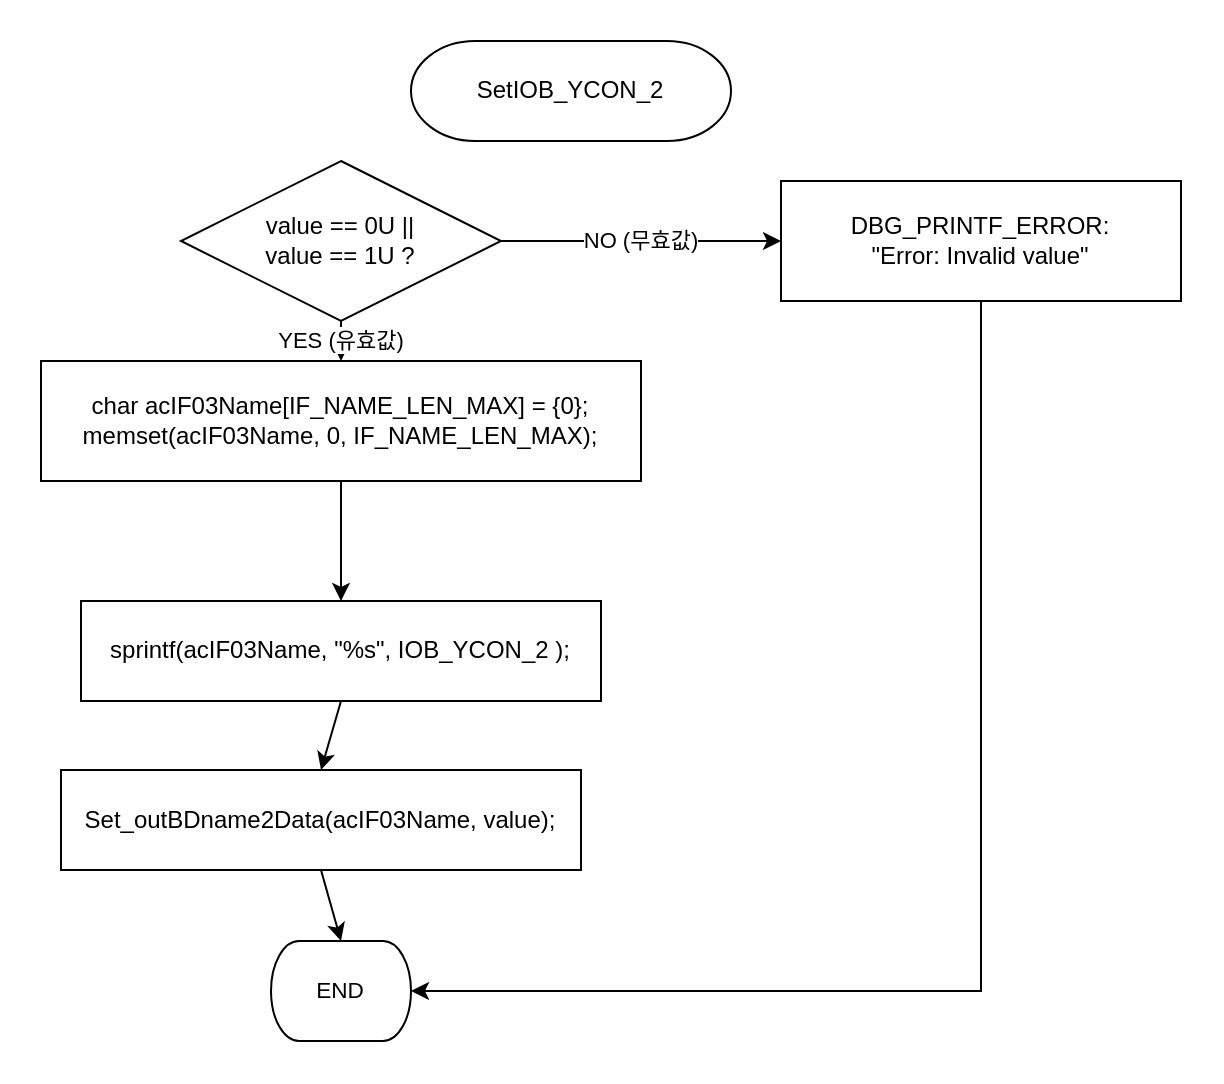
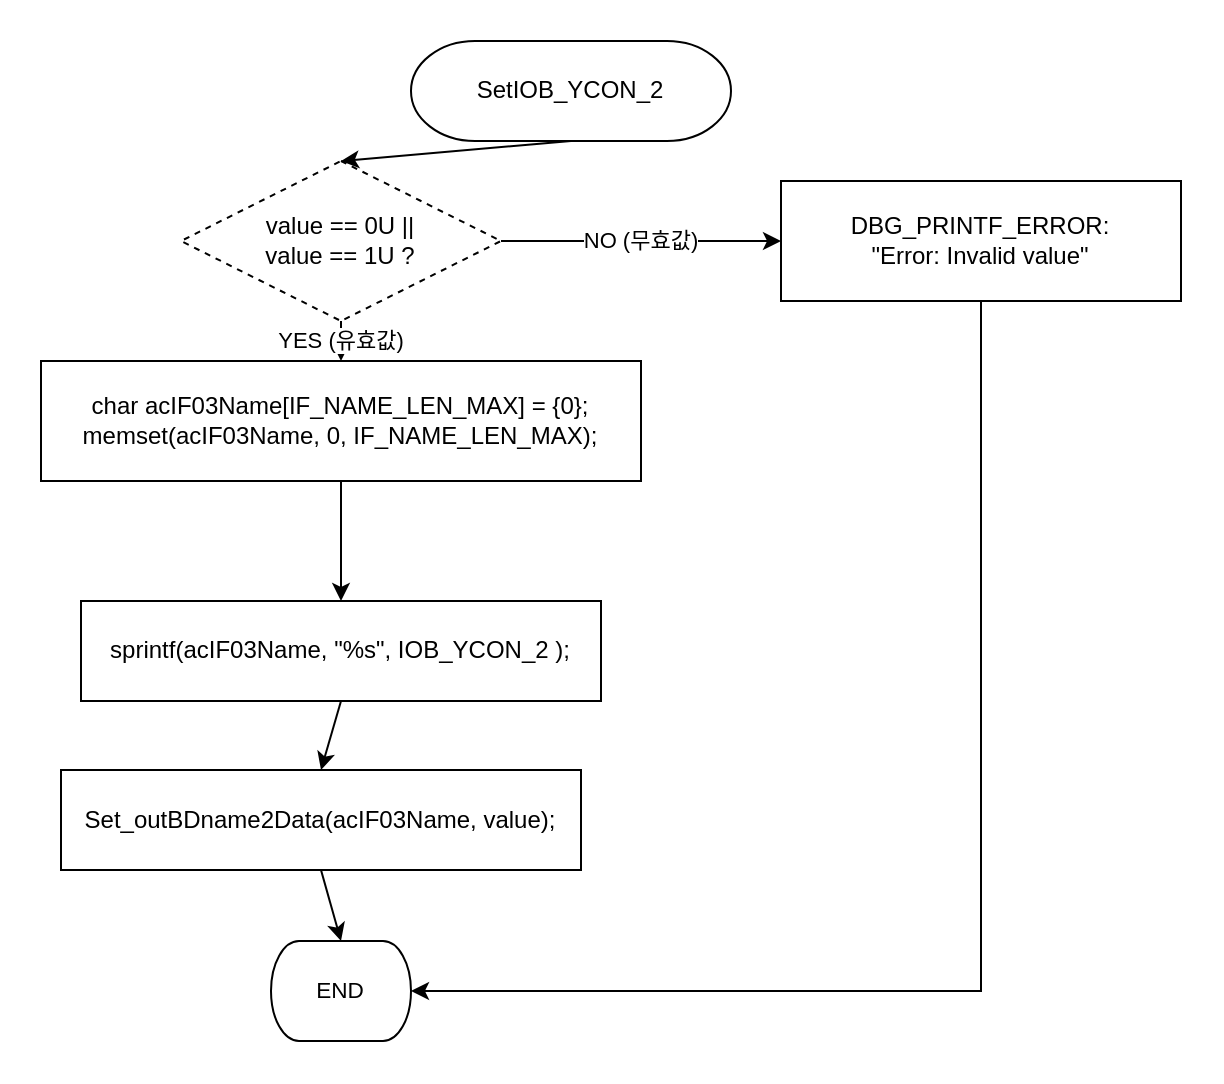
  <mxCell id="0" />
  <mxCell id="1" parent="0" />
- <mxCell id="2" value="value == 0U ||&#10;value == 1U ?" style="rhombus;whiteSpace=wrap;html=1;strokeWidth=1;fontStyle=0;fillColor=none;strokeColor=#000000;" parent="1" vertex="1"><mxGeometry x="90" y="80" width="160" height="80" as="geometry" /></mxCell>
+ <mxCell id="2" value="value == 0U ||&#10;value == 1U ?" style="rhombus;whiteSpace=wrap;html=1;strokeWidth=1;fontStyle=0;fillColor=none;strokeColor=#000000;dashed=1;" parent="1" vertex="1"><mxGeometry x="90" y="80" width="160" height="80" as="geometry" /></mxCell>
  <mxCell id="3" value="char acIF03Name[IF_NAME_LEN_MAX] = {0};&lt;br&gt;memset(acIF03Name, 0, IF_NAME_LEN_MAX);" style="rounded=0;whiteSpace=wrap;html=1;strokeWidth=1;fontStyle=0;fillColor=none;strokeColor=#000000;" parent="1" vertex="1"><mxGeometry x="20" y="180" width="300" height="60" as="geometry" /></mxCell>
  <mxCell id="4" value="sprintf(acIF03Name, &quot;%s&quot;, IOB_YCON_2 );" style="rounded=0;whiteSpace=wrap;html=1;strokeWidth=1;fontStyle=0;fillColor=none;strokeColor=#000000;" parent="1" vertex="1"><mxGeometry x="40" y="300" width="260" height="50" as="geometry" /></mxCell>
  <mxCell id="5" value="Set_outBDname2Data(acIF03Name, value);" style="rounded=0;whiteSpace=wrap;html=1;strokeWidth=1;fontStyle=0;fillColor=none;strokeColor=#000000;" parent="1" vertex="1"><mxGeometry x="30" y="384.5" width="260" height="50" as="geometry" /></mxCell>
  <mxCell id="6" value="DBG_PRINTF_ERROR:&lt;br&gt;&quot;Error: Invalid value&quot;" style="rounded=0;whiteSpace=wrap;html=1;strokeWidth=1;fontStyle=0;fillColor=none;strokeColor=#000000;" parent="1" vertex="1"><mxGeometry x="390" y="90" width="200" height="60" as="geometry" /></mxCell>
- <mxCell id="8" value="YES (유효값)" style="endArrow=classic;html=1;rounded=0;exitX=0.5;exitY=1;exitDx=0;exitDy=0;entryX=0.5;entryY=0;entryDx=0;entryDy=0;dashed=1;" parent="1" source="2" target="3" edge="1"><mxGeometry width="50" height="50" relative="1" as="geometry"><mxPoint x="170" y="160" as="sourcePoint" /><mxPoint x="170" y="200" as="targetPoint" /></mxGeometry></mxCell>
+ <mxCell id="7" value="" style="endArrow=classic;html=1;rounded=0;exitX=0.5;exitY=1;exitDx=0;exitDy=0;entryX=0.5;entryY=0;entryDx=0;entryDy=0;exitPerimeter=0;" parent="1" source="14" target="2" edge="1"><mxGeometry width="50" height="50" relative="1" as="geometry"><mxPoint x="170" y="40" as="sourcePoint" /><mxPoint x="170" y="80" as="targetPoint" /></mxGeometry></mxCell>
+ <mxCell id="8" value="YES (유효값)" style="endArrow=classic;html=1;rounded=0;exitX=0.5;exitY=1;exitDx=0;exitDy=0;entryX=0.5;entryY=0;entryDx=0;entryDy=0;" parent="1" source="2" target="3" edge="1"><mxGeometry width="50" height="50" relative="1" as="geometry"><mxPoint x="170" y="160" as="sourcePoint" /><mxPoint x="170" y="200" as="targetPoint" /></mxGeometry></mxCell>
  <mxCell id="9" value="NO (무효값)" style="endArrow=classic;html=1;rounded=0;exitX=1;exitY=0.5;exitDx=0;exitDy=0;entryX=0;entryY=0.5;entryDx=0;entryDy=0;" parent="1" source="2" target="6" edge="1"><mxGeometry width="50" height="50" relative="1" as="geometry"><mxPoint x="250" y="120" as="sourcePoint" /><mxPoint x="370" y="240" as="targetPoint" /></mxGeometry></mxCell>
  <mxCell id="10" value="" style="endArrow=classic;html=1;rounded=0;exitX=0.5;exitY=1;exitDx=0;exitDy=0;entryX=0.5;entryY=0;entryDx=0;entryDy=0;" parent="1" source="3" target="4" edge="1"><mxGeometry width="50" height="50" relative="1" as="geometry"><mxPoint x="170" y="260" as="sourcePoint" /><mxPoint x="170" y="290" as="targetPoint" /></mxGeometry></mxCell>
  <mxCell id="11" value="" style="endArrow=classic;html=1;rounded=0;exitX=0.5;exitY=1;exitDx=0;exitDy=0;entryX=0.5;entryY=0;entryDx=0;entryDy=0;" parent="1" source="4" target="5" edge="1"><mxGeometry width="50" height="50" relative="1" as="geometry"><mxPoint x="170" y="340" as="sourcePoint" /><mxPoint x="170" y="370" as="targetPoint" /></mxGeometry></mxCell>
  <mxCell id="12" value="" style="endArrow=classic;html=1;rounded=0;exitX=0.5;exitY=1;exitDx=0;exitDy=0;entryX=0.5;entryY=0;entryDx=0;entryDy=0;entryPerimeter=0;" parent="1" source="5" target="15" edge="1"><mxGeometry width="50" height="50" relative="1" as="geometry"><mxPoint x="170" y="420" as="sourcePoint" /><mxPoint x="170" y="500" as="targetPoint" /></mxGeometry></mxCell>
  <mxCell id="13" value="" style="endArrow=classic;html=1;rounded=0;exitX=0.5;exitY=1;exitDx=0;exitDy=0;entryX=1;entryY=0.5;entryDx=0;entryDy=0;entryPerimeter=0;" parent="1" source="6" target="15" edge="1"><mxGeometry width="50" height="50" relative="1" as="geometry"><mxPoint x="470" y="280" as="sourcePoint" /><mxPoint x="213" y="525" as="targetPoint" /><Array as="points"><mxPoint x="490" y="495" /></Array></mxGeometry></mxCell>
  <mxCell id="14" value="&lt;div style=&quot;&quot;&gt;SetIOB_YCON_2&lt;br&gt;&lt;/div&gt;" style="verticalAlign=middle;align=center;overflow=width;vsdxID=2;fillColor=#FFFFFF;gradientColor=none;shape=stencil(tVLLDsIgEPwajiQIMfFe638Qu22JCM2Ctv69kK0Rm9qDibeZndkXC1NV6PUATIoQ0V9gNE3smToyKY3rAU1MiKmaqar1CB36m2uIDzo7M7r6e64wUZ4UOUWKB9GdIH4irzWu8B42vRrPScNFXZzN+5mvl3qJXE8mcPRRR+Pdh2Y1dsBTE95a3c0TkBRGgKEIb6wg1/r+ssCXd/vLCgm8z9caa+n6pb48dwrRV1H1Ew==);strokeColor=#000000;spacingTop=-1;spacingBottom=-1;spacingLeft=-1;spacingRight=-1;points=[[0.5,1,0],[0.5,0,0],[0,0.5,0],[1,0.5,0]];labelBackgroundColor=none;rounded=0;html=1;whiteSpace=wrap;strokeWidth=1;fontStyle=0" parent="1" vertex="1"><mxGeometry x="205" y="20" width="160" height="50" as="geometry" /></mxCell>
  <mxCell id="15" value="&lt;div style=&quot;font-size: 1px&quot;&gt;&lt;font style=&quot;font-size:11.29px;font-family:Arial;color:#000000;direction:ltr;letter-spacing:0px;line-height:120%;opacity:1&quot;&gt;END&lt;br&gt;&lt;/font&gt;&lt;/div&gt;" style="verticalAlign=middle;align=center;overflow=width;vsdxID=77;fillColor=#FFFFFF;gradientColor=none;shape=stencil(tVLLDsIgEPwajiQIMfFe638Qu22JCM2Ctv69kK0Rm9qDibeZndkXC1NV6PUATIoQ0V9gNE3smToyKY3rAU1MiKmaqar1CB36m2uIDzo7M7r6e64wUZ4UOUWKB9GdIH4irzWu8B42vRrPScNFXZzN+5mvl3qJXE8mcPRRR+Pdh2Y1dsBTE95a3c0TkBRGgKEIb6wg1/r+ssCXd/vLCgm8z9caa+n6pb48dwrRV1H1Ew==);strokeColor=#000000;spacingTop=-1;spacingBottom=-1;spacingLeft=-1;spacingRight=-1;points=[[0.5,1,0],[0.5,0,0],[0,0.5,0],[1,0.5,0]];labelBackgroundColor=none;rounded=0;html=1;whiteSpace=wrap;strokeWidth=1;fontStyle=0" parent="1" vertex="1"><mxGeometry x="135" y="470" width="70" height="50" as="geometry" /></mxCell>
